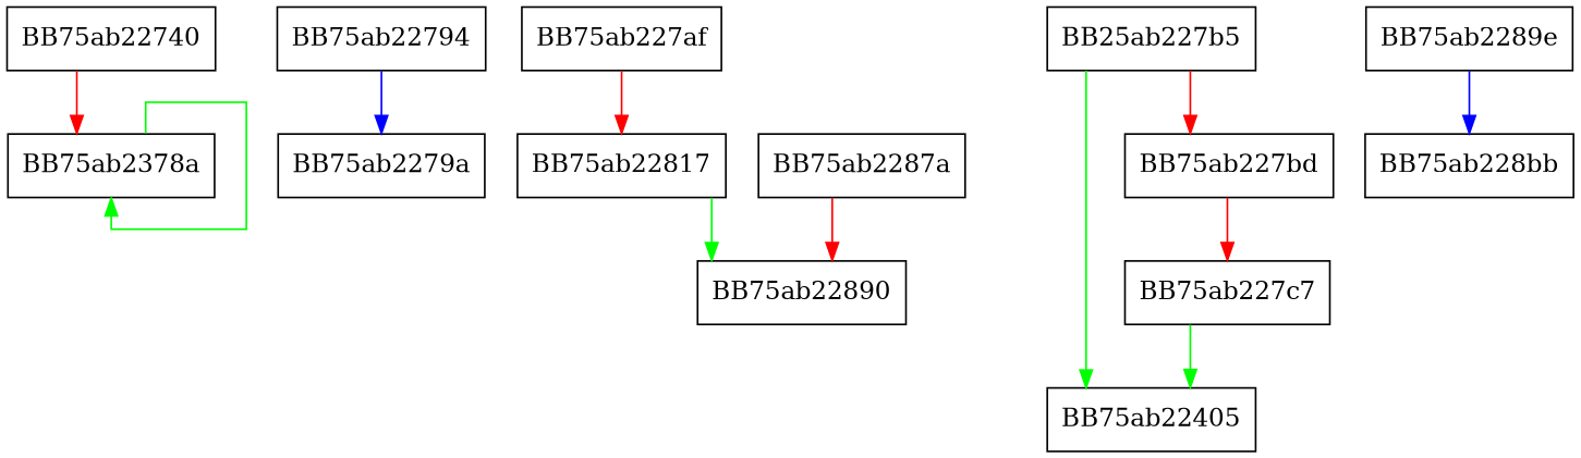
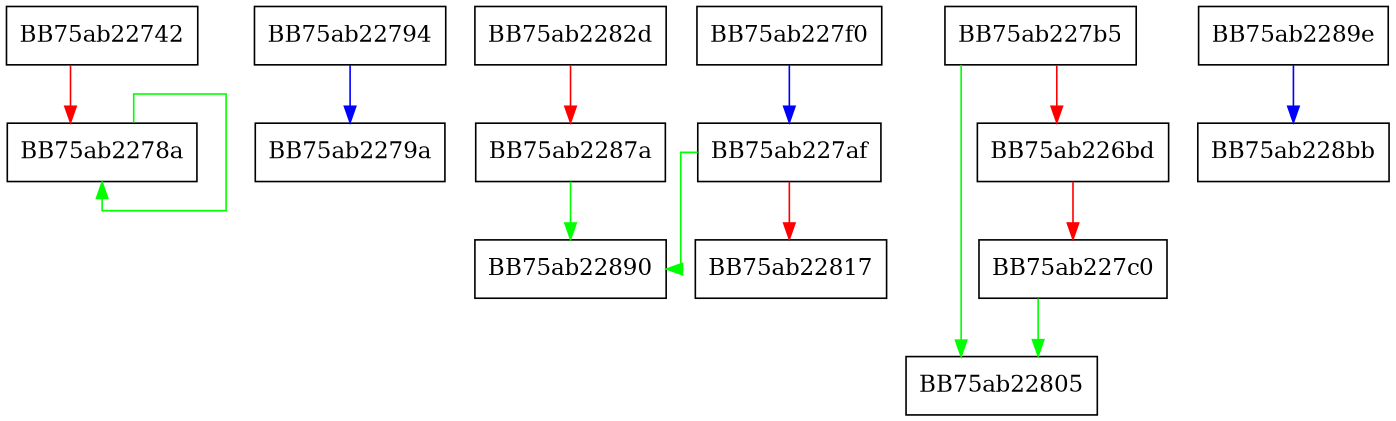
  digraph {
    splines=ortho
    node [shape=box]
    edge [color=red]
-   BB75ab22740
-   BB75ab2278a [label=BB75ab2378a]
+   BB75ab22740 [label=BB75ab22742]
+   BB75ab2278a
    BB75ab22794
    BB75ab2279a
    BB75ab227af
    BB75ab22817
    BB75ab22890
-   BB75ab227b5 [label=BB25ab227b5]
-   BB75ab22805 [label=BB75ab22405]
-   BB75ab227bd
+   BB75ab227b5
+   BB75ab22805
+   BB75ab227bd [label=BB75ab226bd]
+   BB75ab2282d
    BB75ab2287a
-   BB75ab227c7
+   BB75ab227c7 [label=BB75ab227c0]
+   BB75ab227f0
    BB75ab2289e
    BB75ab228bb
    BB75ab22740 -> BB75ab2278a
    BB75ab2278a -> BB75ab2278a [color=green]
    BB75ab22794 -> BB75ab2279a [color=blue]
    BB75ab227af -> BB75ab22817
-   BB75ab22817 -> BB75ab22890 [color=green]
+   BB75ab227af -> BB75ab22890 [color=green]
    BB75ab227b5 -> BB75ab22805 [color=green]
    BB75ab227b5 -> BB75ab227bd
    BB75ab227bd -> BB75ab227c7
-   BB75ab2287a -> BB75ab22890
+   BB75ab2282d -> BB75ab2287a
+   BB75ab2287a -> BB75ab22890 [color=green]
    BB75ab227c7 -> BB75ab22805 [color=green]
+   BB75ab227f0 -> BB75ab227af [color=blue]
    BB75ab2289e -> BB75ab228bb [color=blue]
  }
